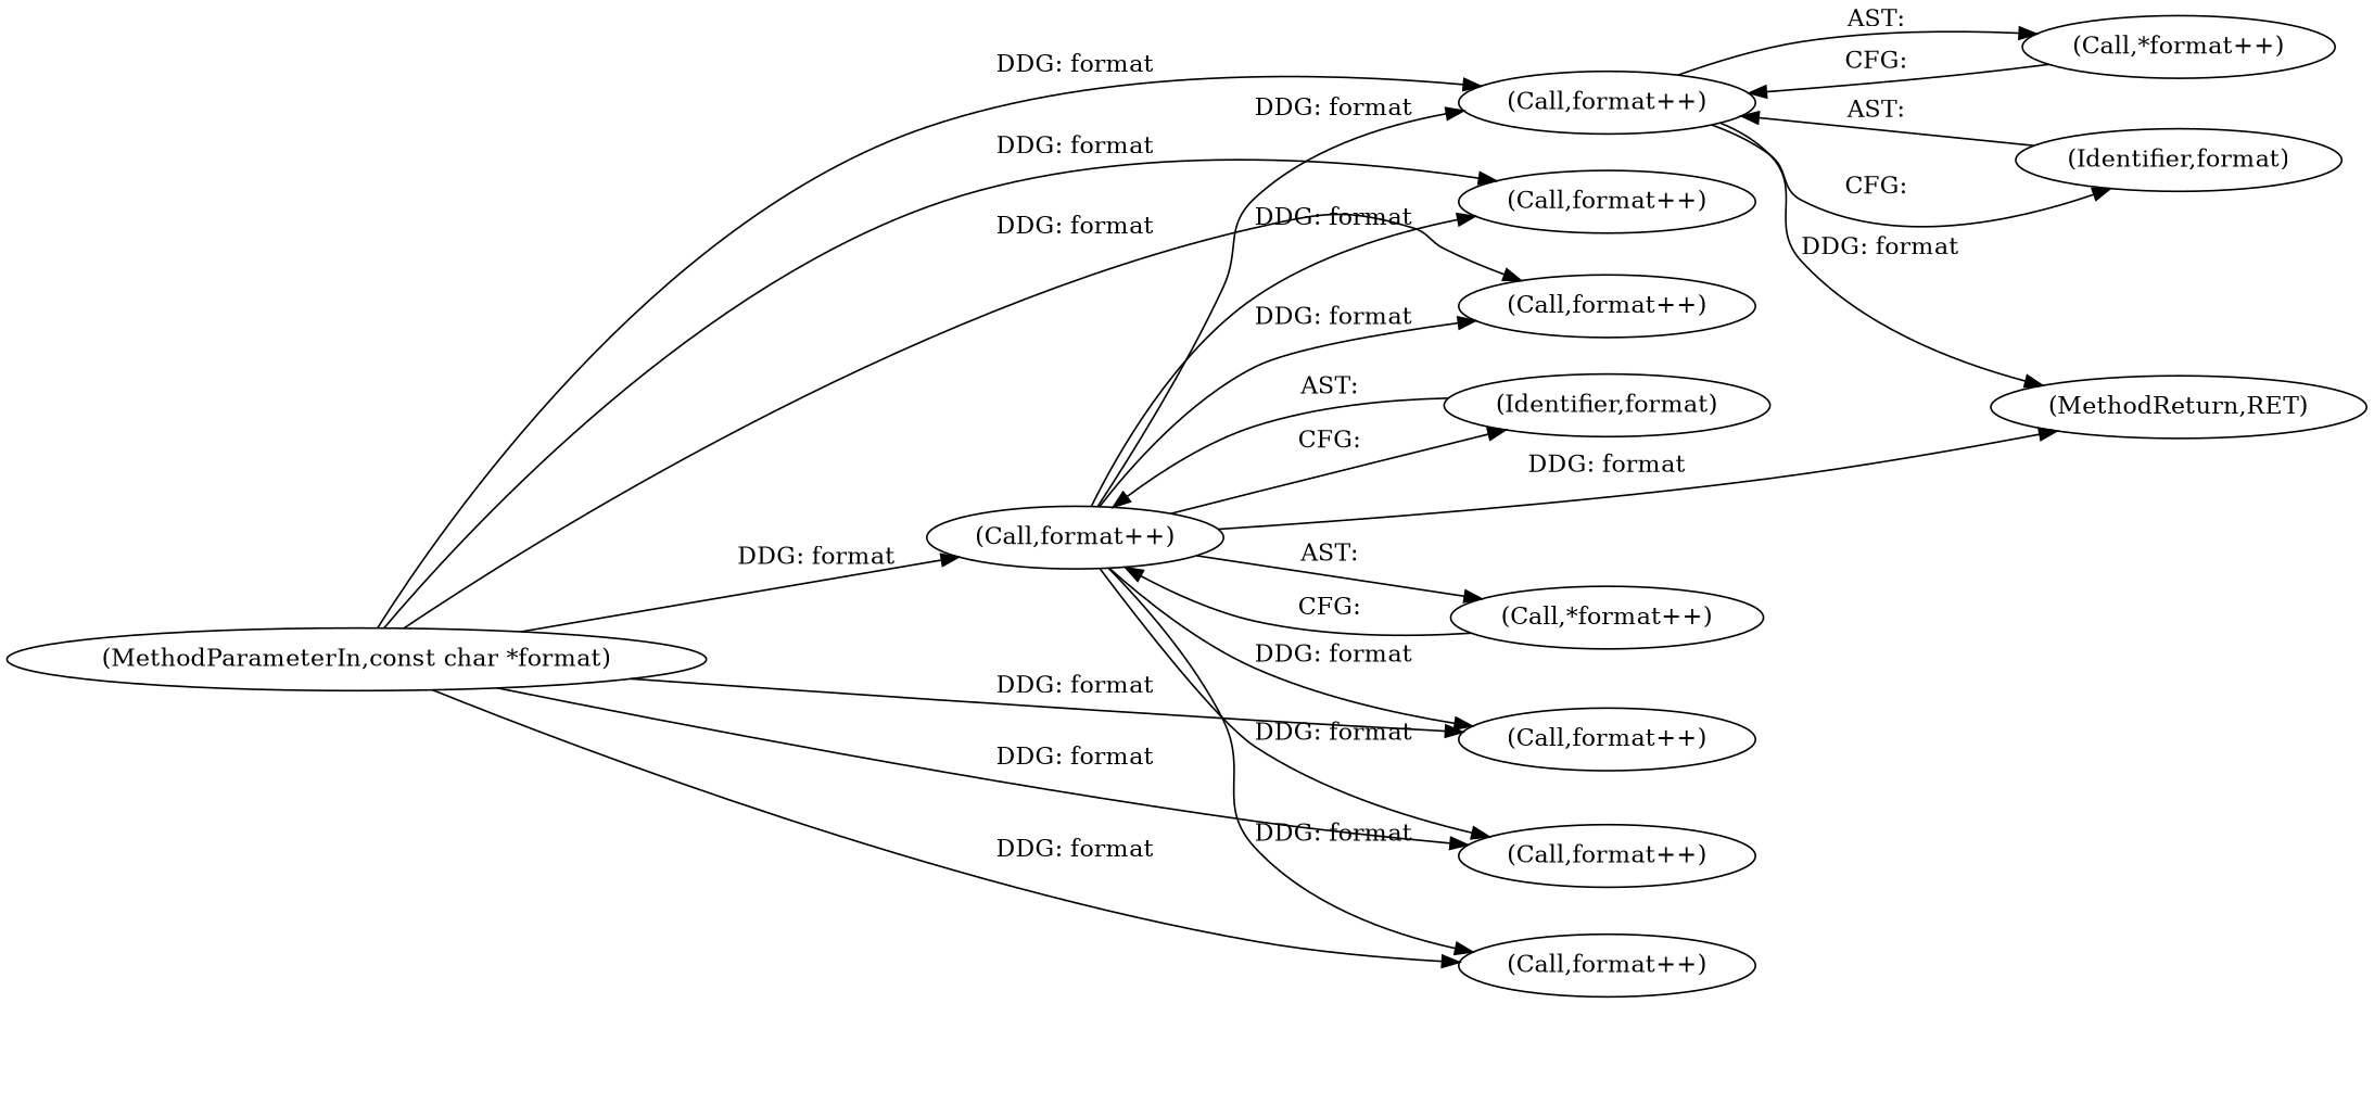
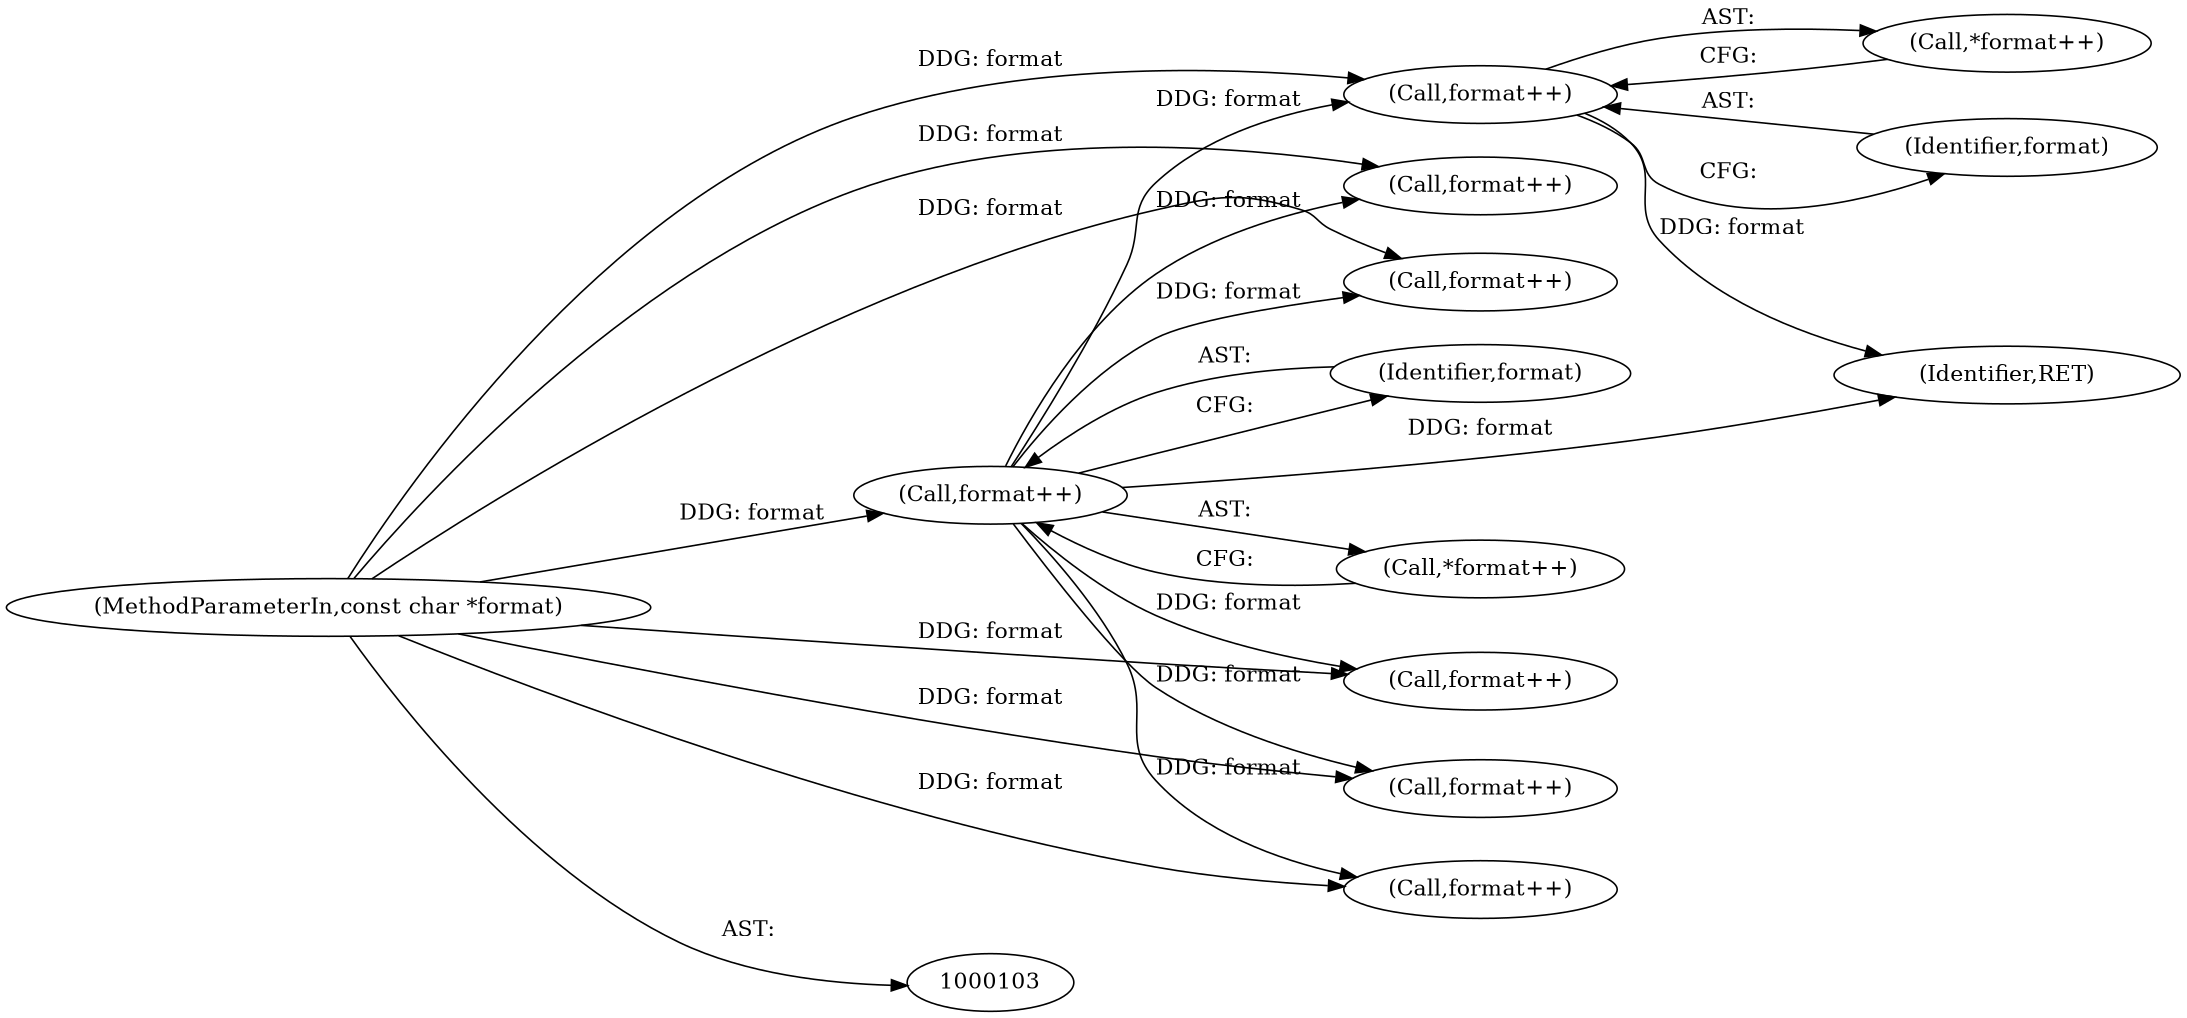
  digraph {
    rankdir=LR
    n1 [label="(Call,format++)"]
    n2 [label="(Call,*format++)"]
-   n3 [label="(MethodReturn,RET)"]
+   n3 [label="(Identifier,RET)"]
    n4 [label="(Identifier,format)"]
    n5 [label="(Call,format++)"]
    n6 [label="(Call,format++)"]
    n7 [label="(Call,format++)"]
    n8 [label="(Call,format++)"]
    n9 [label="(Call,*format++)"]
    n10 [label="(Call,format++)"]
    n11 [label="(Identifier,format)"]
    n12 [label="(Call,format++)"]
    n13 [label="(MethodParameterIn,const char *format)"]
+   1000103
    n1 -> n2 [label="AST: "]
    n1 -> n3 [label="DDG: format"]
    n1 -> n4 [label="CFG: "]
    n2 -> n1 [label="CFG: "]
    n4 -> n1 [label="AST: "]
    n5 -> n1 [label="DDG: format"]
    n5 -> n3 [label="DDG: format"]
    n5 -> n6 [label="DDG: format"]
    n5 -> n7 [label="DDG: format"]
    n5 -> n8 [label="DDG: format"]
    n5 -> n9 [label="AST: "]
    n5 -> n10 [label="DDG: format"]
    n5 -> n11 [label="CFG: "]
    n5 -> n12 [label="DDG: format"]
    n9 -> n5 [label="CFG: "]
    n11 -> n5 [label="AST: "]
    n13 -> n1 [label="DDG: format"]
    n13 -> n5 [label="DDG: format"]
    n13 -> n6 [label="DDG: format"]
    n13 -> n7 [label="DDG: format"]
    n13 -> n8 [label="DDG: format"]
    n13 -> n10 [label="DDG: format"]
    n13 -> n12 [label="DDG: format"]
+   n13 -> 1000103 [label="AST: "]
  }
